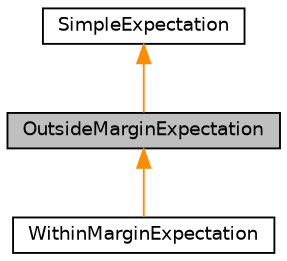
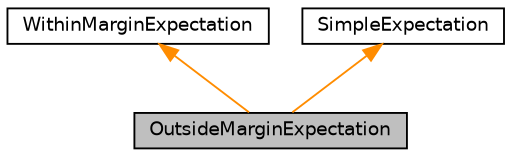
  digraph {
    node [color=black fillcolor=white fontname=Helvetica fontsize=10 shape=record style=filled]
    edge [color=darkorange dir=back fontname=Helvetica fontsize=10 labelfontname=Helvetica labelfontsize=10 style=solid]
    n1 [fillcolor=grey75 fontcolor=black height=0.2 label=OutsideMarginExpectation width=0.4]
    n2 [height=0.2 label=WithinMarginExpectation width=0.4]
    n3 [height=0.2 label=SimpleExpectation width=0.4]
-   n1 -> n2
+   n2 -> n1
    n3 -> n1
  }
